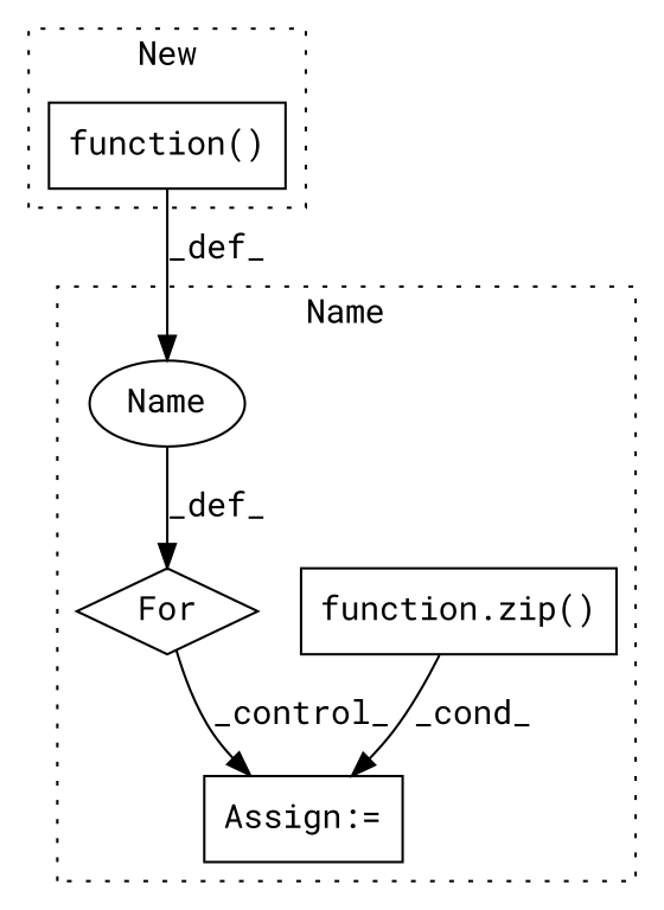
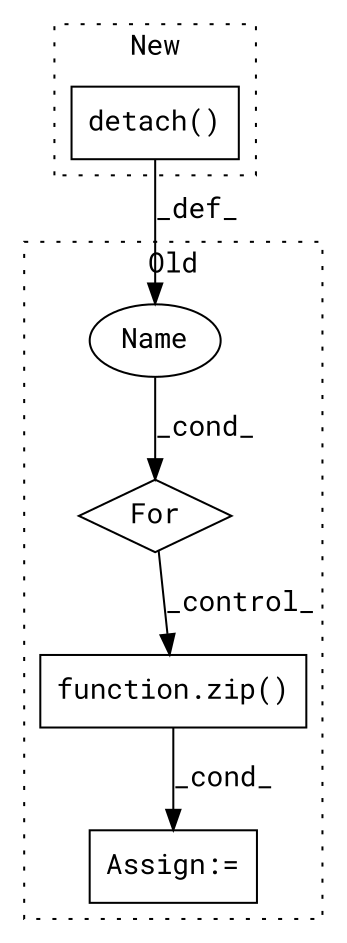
  digraph {
    fontname="Roboto Mono"
    node [a=75 fontname="Roboto Mono" shape=box]
    edge [fontname="Roboto Mono"]
    n1 [l="4,1" label="function.zip()" s="3158,3210"]
    n2 [a=107 l="4,14" label=For s="3136,3211" shape=diamond]
    n3 [a=68 l=3 label="Assign:=" s=3280]
    n4 [a=87 l=4 label=Name s=3149 shape=ellipse]
-   n5 [l=16 label="function()" s=3360]
+   n5 [l=16 label="detach()" s=3360]
    subgraph cluster_1 {
-     label=Name
+     label=Old
      style=dotted
      n1
      n2
      n3
      n4
    }
    subgraph cluster_2 {
      label=New
      style=dotted
      n5
    }
    n1 -> n3 [label=_cond_]
-   n2 -> n3 [label=_control_]
-   n4 -> n2 [label=_def_]
+   n2 -> n1 [label=_control_]
+   n4 -> n2 [label=_cond_]
    n5 -> n4 [label=_def_]
  }
